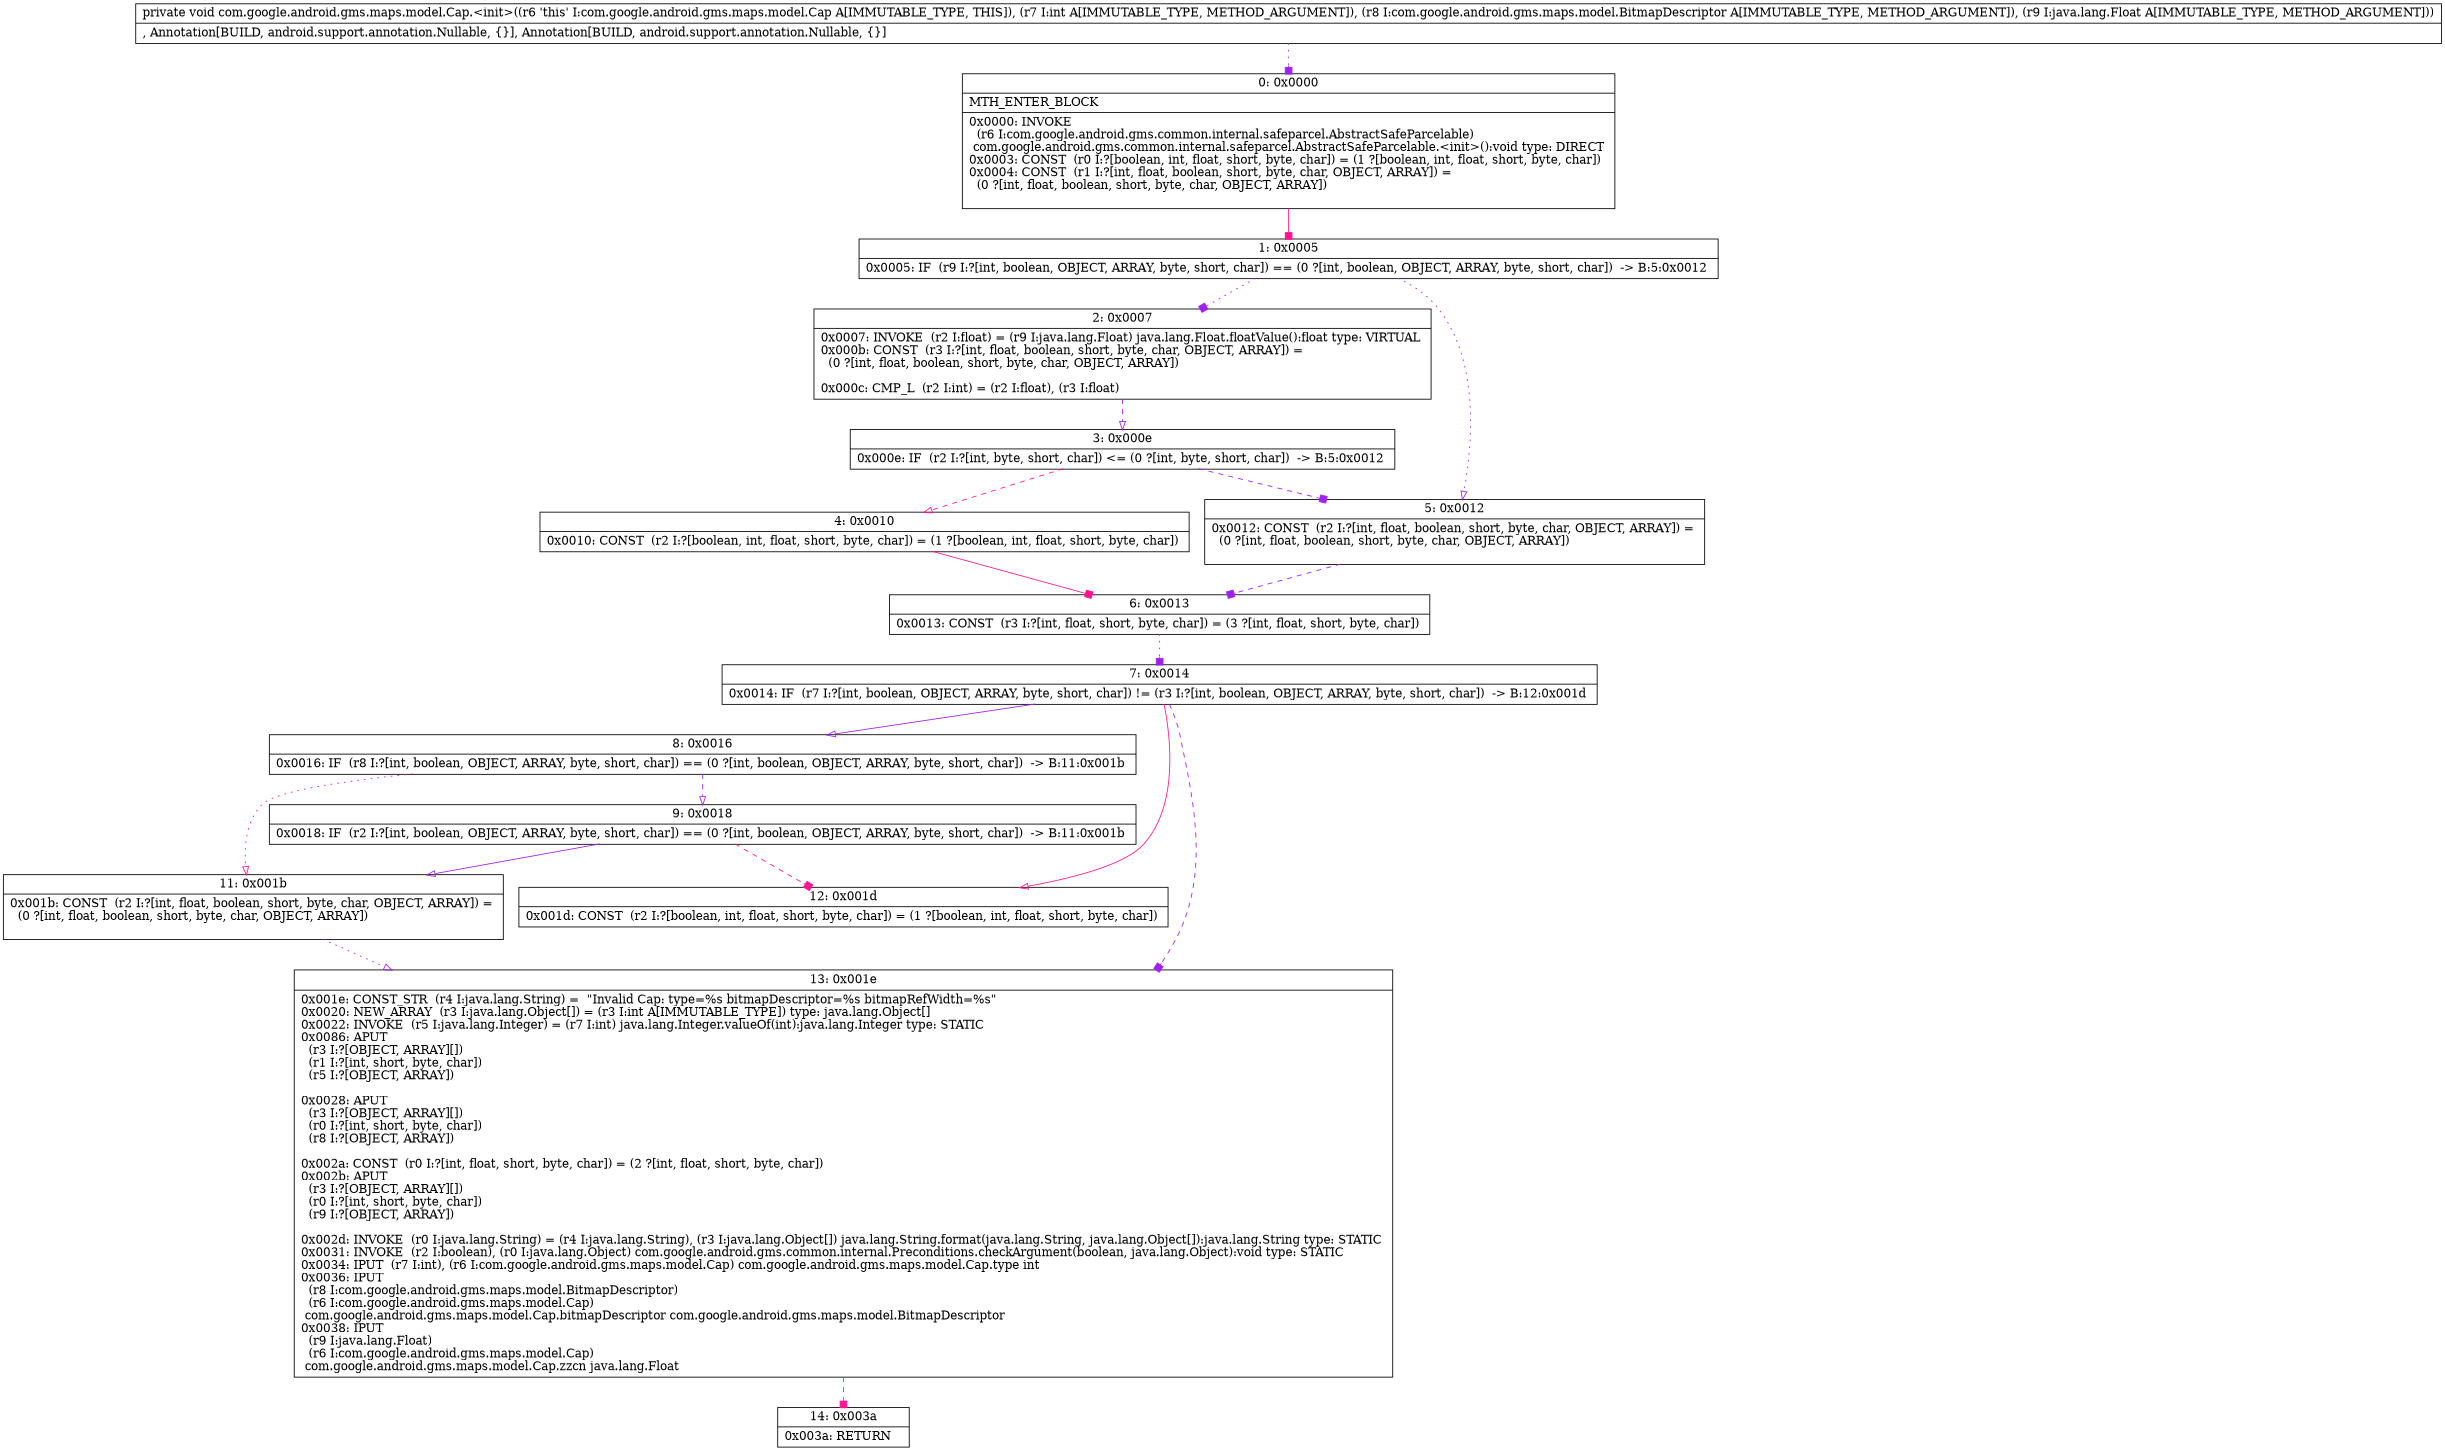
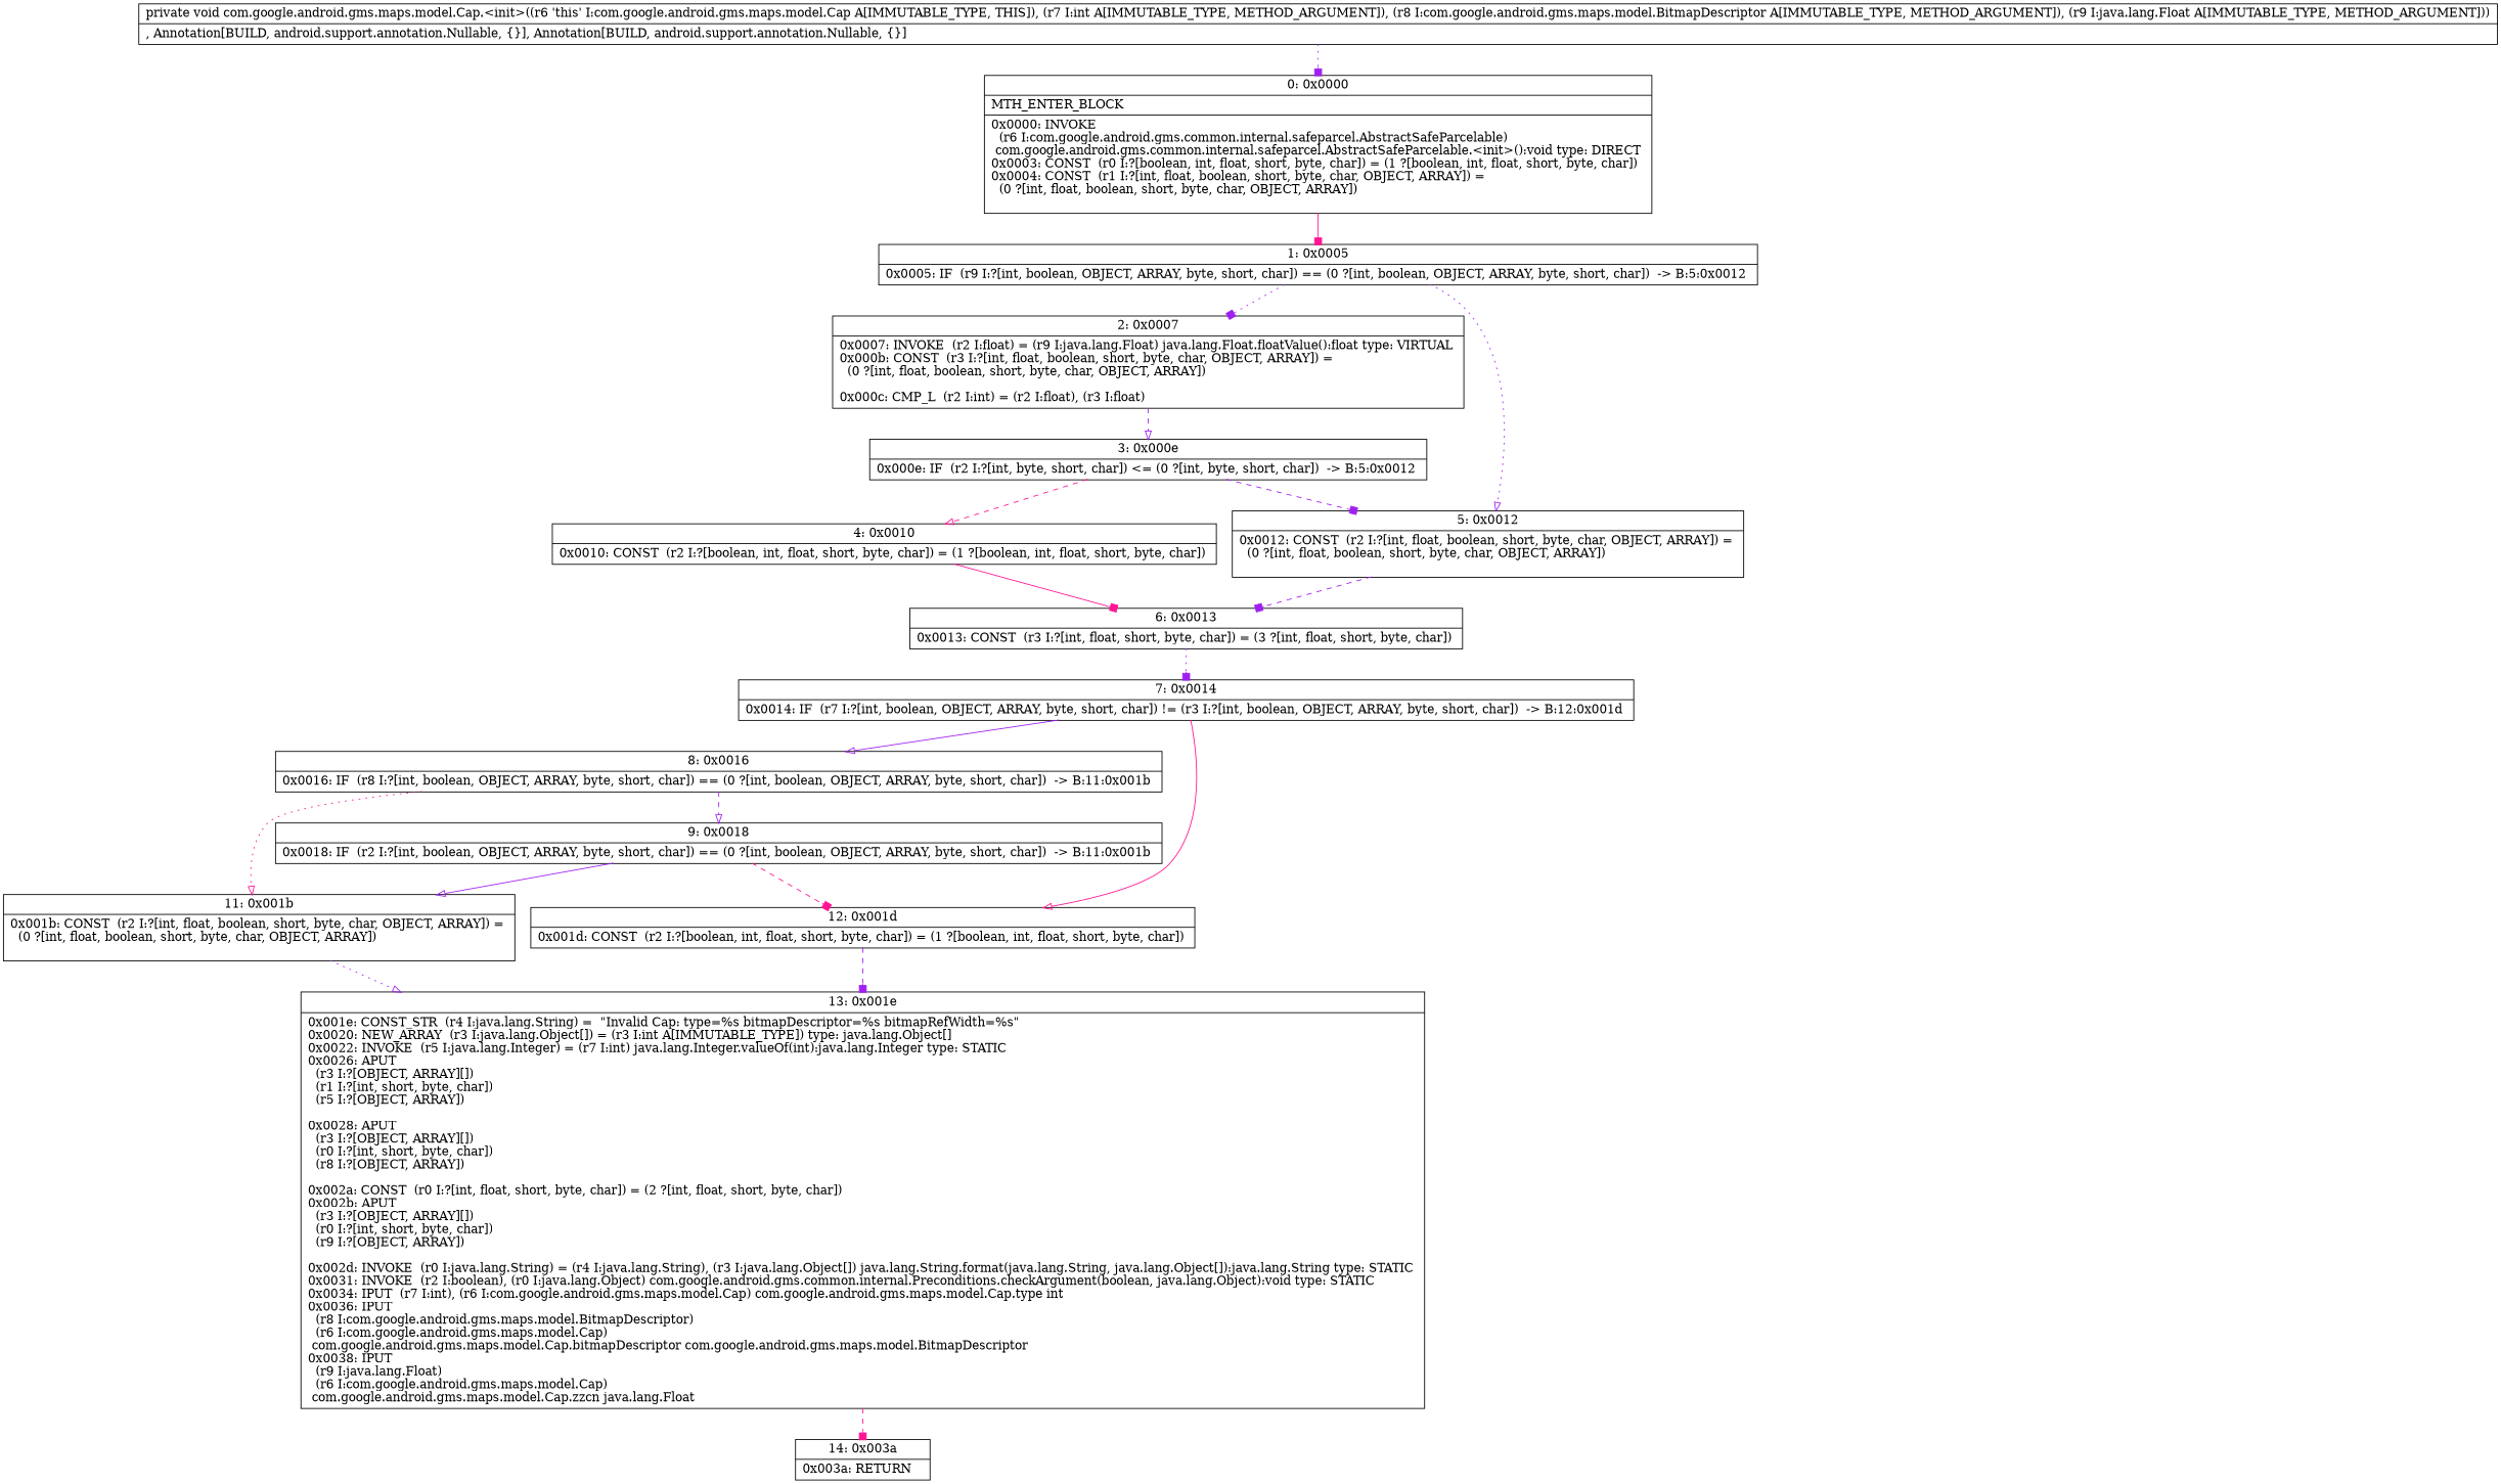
  digraph {
    node [shape=record]
    edge [arrowhead=box color=purple style=dashed]
    n1 [label="{0\:\ 0x0000|MTH_ENTER_BLOCK\l|0x0000: INVOKE  \l  (r6 I:com.google.android.gms.common.internal.safeparcel.AbstractSafeParcelable)\l com.google.android.gms.common.internal.safeparcel.AbstractSafeParcelable.\<init\>():void type: DIRECT \l0x0003: CONST  (r0 I:?[boolean, int, float, short, byte, char]) = (1 ?[boolean, int, float, short, byte, char]) \l0x0004: CONST  (r1 I:?[int, float, boolean, short, byte, char, OBJECT, ARRAY]) = \l  (0 ?[int, float, boolean, short, byte, char, OBJECT, ARRAY])\l \l}"]
    n2 [label="{1\:\ 0x0005|0x0005: IF  (r9 I:?[int, boolean, OBJECT, ARRAY, byte, short, char]) == (0 ?[int, boolean, OBJECT, ARRAY, byte, short, char])  \-\> B:5:0x0012 \l}"]
    n3 [label="{2\:\ 0x0007|0x0007: INVOKE  (r2 I:float) = (r9 I:java.lang.Float) java.lang.Float.floatValue():float type: VIRTUAL \l0x000b: CONST  (r3 I:?[int, float, boolean, short, byte, char, OBJECT, ARRAY]) = \l  (0 ?[int, float, boolean, short, byte, char, OBJECT, ARRAY])\l \l0x000c: CMP_L  (r2 I:int) = (r2 I:float), (r3 I:float) \l}"]
    n4 [label="{5\:\ 0x0012|0x0012: CONST  (r2 I:?[int, float, boolean, short, byte, char, OBJECT, ARRAY]) = \l  (0 ?[int, float, boolean, short, byte, char, OBJECT, ARRAY])\l \l}"]
    n5 [label="{3\:\ 0x000e|0x000e: IF  (r2 I:?[int, byte, short, char]) \<= (0 ?[int, byte, short, char])  \-\> B:5:0x0012 \l}"]
    n6 [label="{6\:\ 0x0013|0x0013: CONST  (r3 I:?[int, float, short, byte, char]) = (3 ?[int, float, short, byte, char]) \l}"]
    n7 [label="{4\:\ 0x0010|0x0010: CONST  (r2 I:?[boolean, int, float, short, byte, char]) = (1 ?[boolean, int, float, short, byte, char]) \l}"]
    n8 [label="{7\:\ 0x0014|0x0014: IF  (r7 I:?[int, boolean, OBJECT, ARRAY, byte, short, char]) != (r3 I:?[int, boolean, OBJECT, ARRAY, byte, short, char])  \-\> B:12:0x001d \l}"]
    n9 [label="{8\:\ 0x0016|0x0016: IF  (r8 I:?[int, boolean, OBJECT, ARRAY, byte, short, char]) == (0 ?[int, boolean, OBJECT, ARRAY, byte, short, char])  \-\> B:11:0x001b \l}"]
    n10 [label="{12\:\ 0x001d|0x001d: CONST  (r2 I:?[boolean, int, float, short, byte, char]) = (1 ?[boolean, int, float, short, byte, char]) \l}"]
    n11 [label="{9\:\ 0x0018|0x0018: IF  (r2 I:?[int, boolean, OBJECT, ARRAY, byte, short, char]) == (0 ?[int, boolean, OBJECT, ARRAY, byte, short, char])  \-\> B:11:0x001b \l}"]
    n12 [label="{11\:\ 0x001b|0x001b: CONST  (r2 I:?[int, float, boolean, short, byte, char, OBJECT, ARRAY]) = \l  (0 ?[int, float, boolean, short, byte, char, OBJECT, ARRAY])\l \l}"]
-   n13 [label="{13\:\ 0x001e|0x001e: CONST_STR  (r4 I:java.lang.String) =  \"Invalid Cap: type=%s bitmapDescriptor=%s bitmapRefWidth=%s\" \l0x0020: NEW_ARRAY  (r3 I:java.lang.Object[]) = (r3 I:int A[IMMUTABLE_TYPE]) type: java.lang.Object[] \l0x0022: INVOKE  (r5 I:java.lang.Integer) = (r7 I:int) java.lang.Integer.valueOf(int):java.lang.Integer type: STATIC \l0x0086: APUT  \l  (r3 I:?[OBJECT, ARRAY][])\l  (r1 I:?[int, short, byte, char])\l  (r5 I:?[OBJECT, ARRAY])\l \l0x0028: APUT  \l  (r3 I:?[OBJECT, ARRAY][])\l  (r0 I:?[int, short, byte, char])\l  (r8 I:?[OBJECT, ARRAY])\l \l0x002a: CONST  (r0 I:?[int, float, short, byte, char]) = (2 ?[int, float, short, byte, char]) \l0x002b: APUT  \l  (r3 I:?[OBJECT, ARRAY][])\l  (r0 I:?[int, short, byte, char])\l  (r9 I:?[OBJECT, ARRAY])\l \l0x002d: INVOKE  (r0 I:java.lang.String) = (r4 I:java.lang.String), (r3 I:java.lang.Object[]) java.lang.String.format(java.lang.String, java.lang.Object[]):java.lang.String type: STATIC \l0x0031: INVOKE  (r2 I:boolean), (r0 I:java.lang.Object) com.google.android.gms.common.internal.Preconditions.checkArgument(boolean, java.lang.Object):void type: STATIC \l0x0034: IPUT  (r7 I:int), (r6 I:com.google.android.gms.maps.model.Cap) com.google.android.gms.maps.model.Cap.type int \l0x0036: IPUT  \l  (r8 I:com.google.android.gms.maps.model.BitmapDescriptor)\l  (r6 I:com.google.android.gms.maps.model.Cap)\l com.google.android.gms.maps.model.Cap.bitmapDescriptor com.google.android.gms.maps.model.BitmapDescriptor \l0x0038: IPUT  \l  (r9 I:java.lang.Float)\l  (r6 I:com.google.android.gms.maps.model.Cap)\l com.google.android.gms.maps.model.Cap.zzcn java.lang.Float \l}"]
+   n13 [label="{13\:\ 0x001e|0x001e: CONST_STR  (r4 I:java.lang.String) =  \"Invalid Cap: type=%s bitmapDescriptor=%s bitmapRefWidth=%s\" \l0x0020: NEW_ARRAY  (r3 I:java.lang.Object[]) = (r3 I:int A[IMMUTABLE_TYPE]) type: java.lang.Object[] \l0x0022: INVOKE  (r5 I:java.lang.Integer) = (r7 I:int) java.lang.Integer.valueOf(int):java.lang.Integer type: STATIC \l0x0026: APUT  \l  (r3 I:?[OBJECT, ARRAY][])\l  (r1 I:?[int, short, byte, char])\l  (r5 I:?[OBJECT, ARRAY])\l \l0x0028: APUT  \l  (r3 I:?[OBJECT, ARRAY][])\l  (r0 I:?[int, short, byte, char])\l  (r8 I:?[OBJECT, ARRAY])\l \l0x002a: CONST  (r0 I:?[int, float, short, byte, char]) = (2 ?[int, float, short, byte, char]) \l0x002b: APUT  \l  (r3 I:?[OBJECT, ARRAY][])\l  (r0 I:?[int, short, byte, char])\l  (r9 I:?[OBJECT, ARRAY])\l \l0x002d: INVOKE  (r0 I:java.lang.String) = (r4 I:java.lang.String), (r3 I:java.lang.Object[]) java.lang.String.format(java.lang.String, java.lang.Object[]):java.lang.String type: STATIC \l0x0031: INVOKE  (r2 I:boolean), (r0 I:java.lang.Object) com.google.android.gms.common.internal.Preconditions.checkArgument(boolean, java.lang.Object):void type: STATIC \l0x0034: IPUT  (r7 I:int), (r6 I:com.google.android.gms.maps.model.Cap) com.google.android.gms.maps.model.Cap.type int \l0x0036: IPUT  \l  (r8 I:com.google.android.gms.maps.model.BitmapDescriptor)\l  (r6 I:com.google.android.gms.maps.model.Cap)\l com.google.android.gms.maps.model.Cap.bitmapDescriptor com.google.android.gms.maps.model.BitmapDescriptor \l0x0038: IPUT  \l  (r9 I:java.lang.Float)\l  (r6 I:com.google.android.gms.maps.model.Cap)\l com.google.android.gms.maps.model.Cap.zzcn java.lang.Float \l}"]
    n14 [label="{14\:\ 0x003a|0x003a: RETURN   \l}"]
    n15 [label="{private void com.google.android.gms.maps.model.Cap.\<init\>((r6 'this' I:com.google.android.gms.maps.model.Cap A[IMMUTABLE_TYPE, THIS]), (r7 I:int A[IMMUTABLE_TYPE, METHOD_ARGUMENT]), (r8 I:com.google.android.gms.maps.model.BitmapDescriptor A[IMMUTABLE_TYPE, METHOD_ARGUMENT]), (r9 I:java.lang.Float A[IMMUTABLE_TYPE, METHOD_ARGUMENT]))  | , Annotation[BUILD, android.support.annotation.Nullable, \{\}], Annotation[BUILD, android.support.annotation.Nullable, \{\}]\l}"]
    n1 -> n2 [color=deeppink style=solid]
    n2 -> n3 [style=dotted]
    n2 -> n4 [arrowhead=onormal style=dotted]
    n3 -> n5 [arrowhead=onormal]
    n4 -> n6
    n5 -> n4
    n5 -> n7 [arrowhead=onormal color=deeppink]
    n6 -> n8 [style=dotted]
    n7 -> n6 [color=deeppink style=solid]
    n8 -> n9 [arrowhead=onormal style=solid]
    n8 -> n10 [arrowhead=onormal color=deeppink style=solid]
    n9 -> n11 [arrowhead=onormal]
    n9 -> n12 [arrowhead=onormal color=deeppink style=dotted]
-   n8 -> n13
+   n10 -> n13
    n11 -> n10 [color=deeppink]
    n11 -> n12 [arrowhead=onormal style=solid]
    n12 -> n13 [arrowhead=onormal style=dotted]
    n13 -> n14 [color=deeppink]
    n15 -> n1 [style=dotted]
  }
